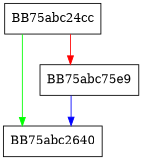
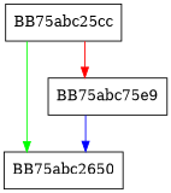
  digraph {
    splines=ortho
    node [shape=box]
-   BB75abc25cc [label=BB75abc24cc]
-   BB75abc2640
+   BB75abc25cc
+   BB75abc2640 [label=BB75abc2650]
    n3 [label=BB75abc75e9]
    BB75abc25cc -> BB75abc2640 [color=green]
    BB75abc25cc -> n3 [color=red]
    n3 -> BB75abc2640 [color=blue]
  }
